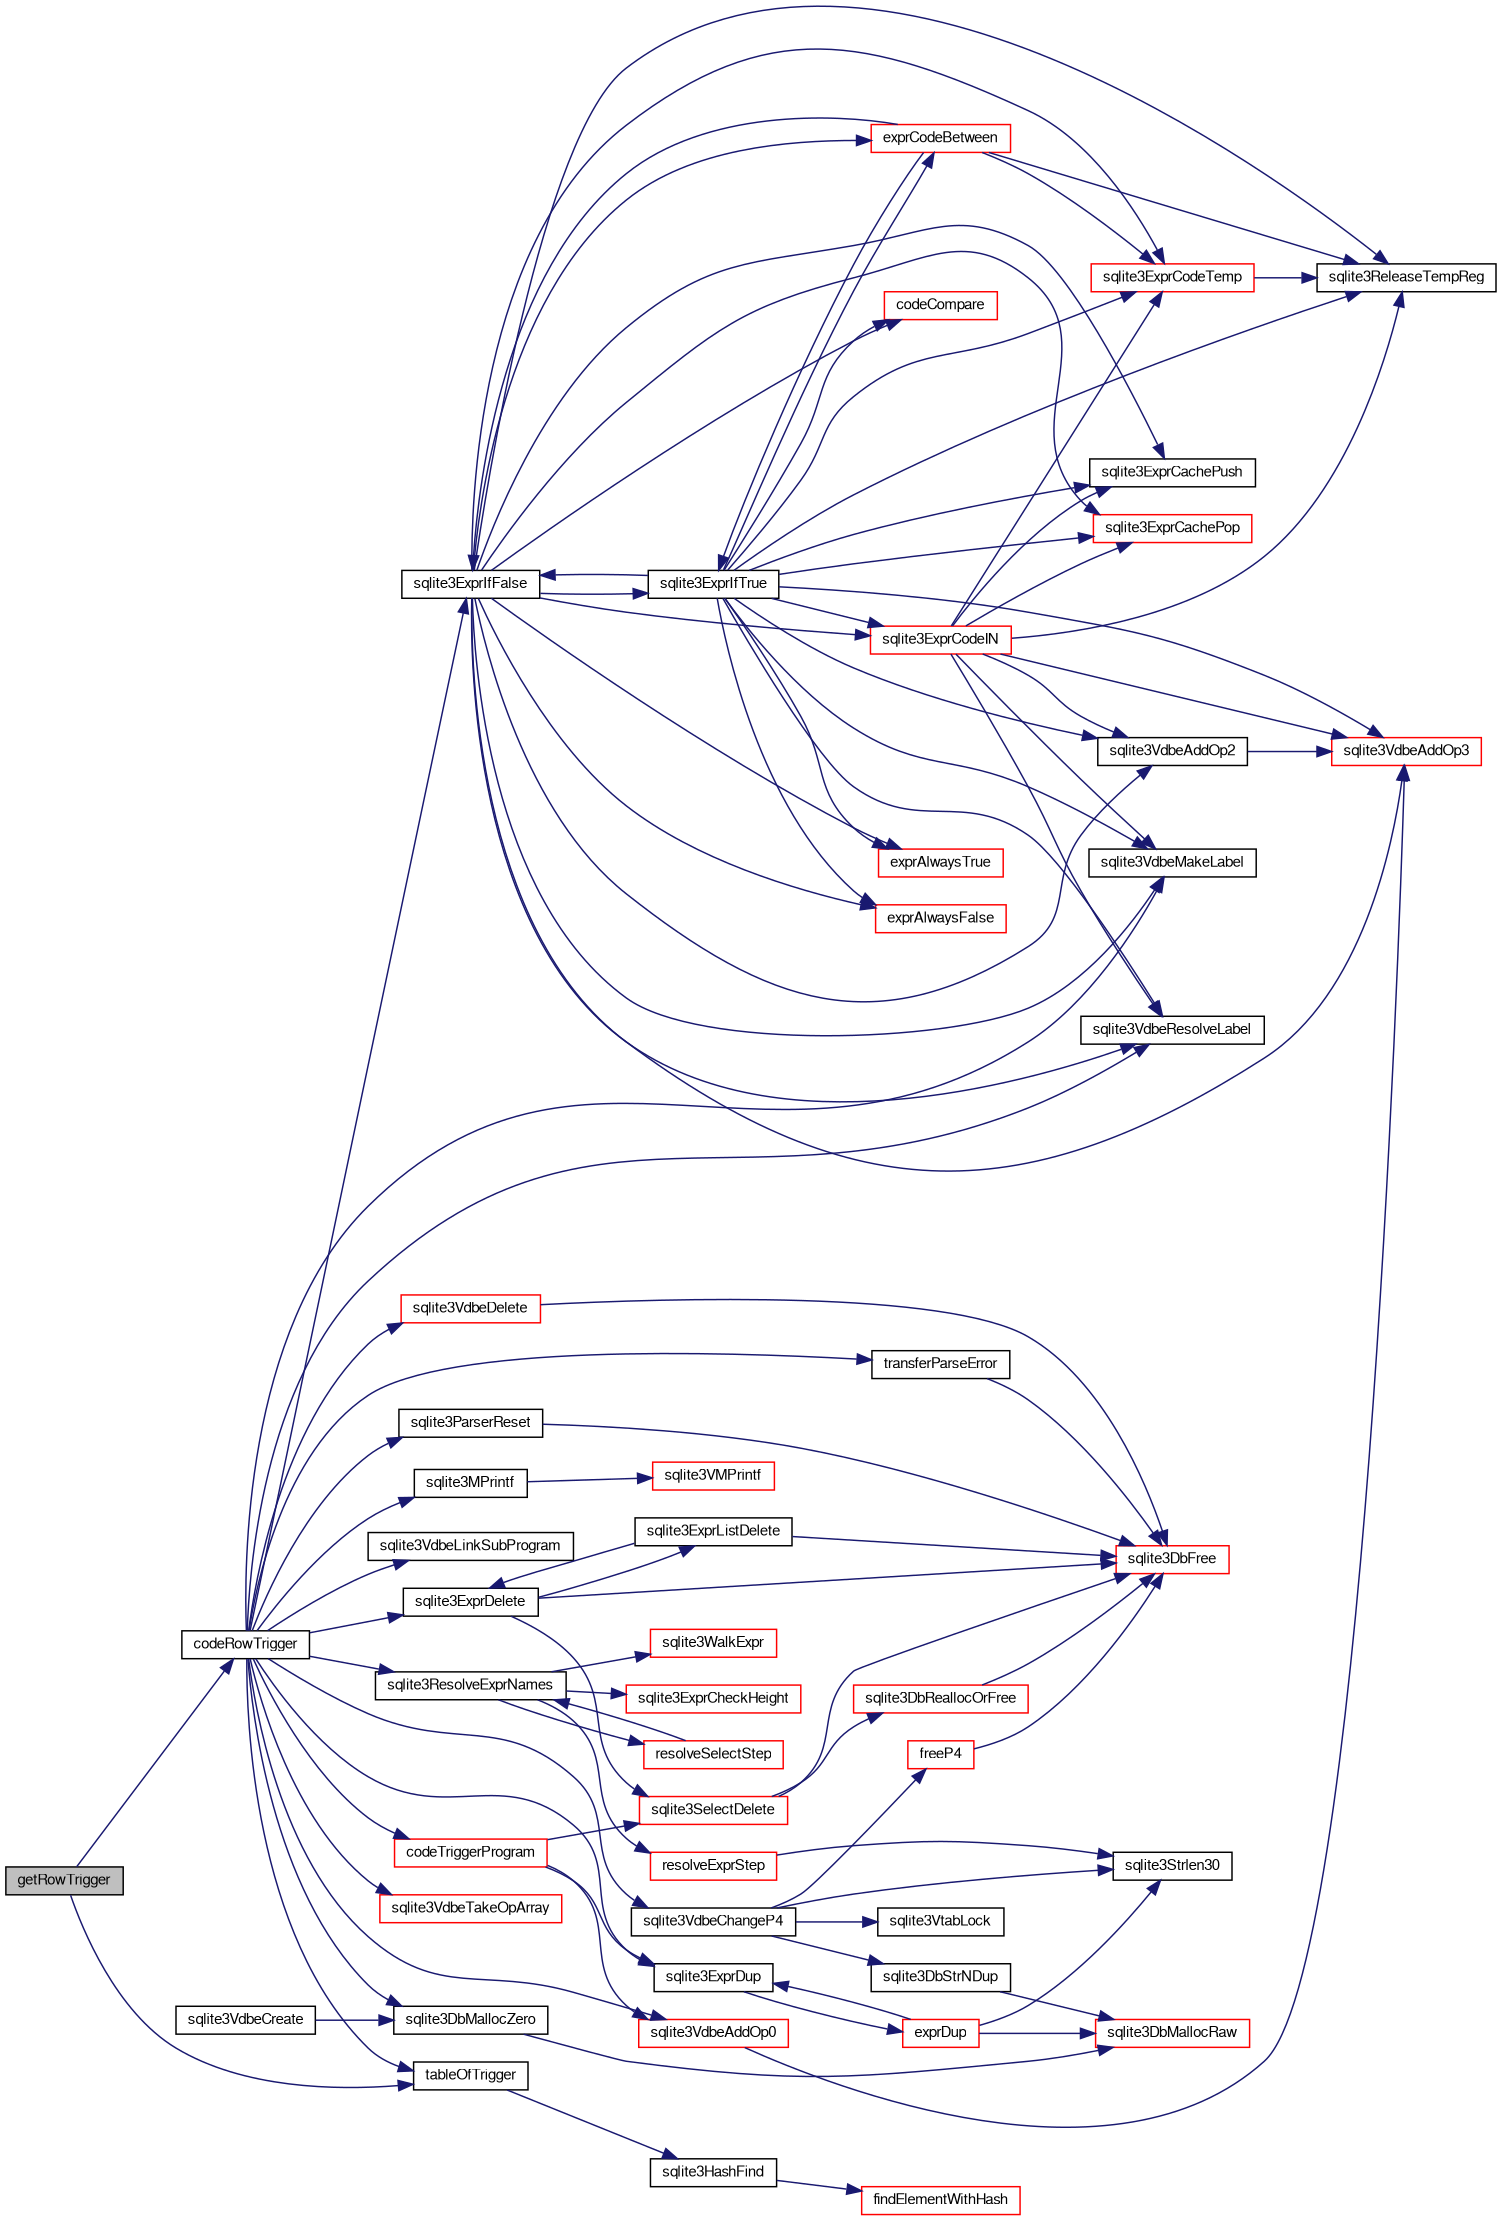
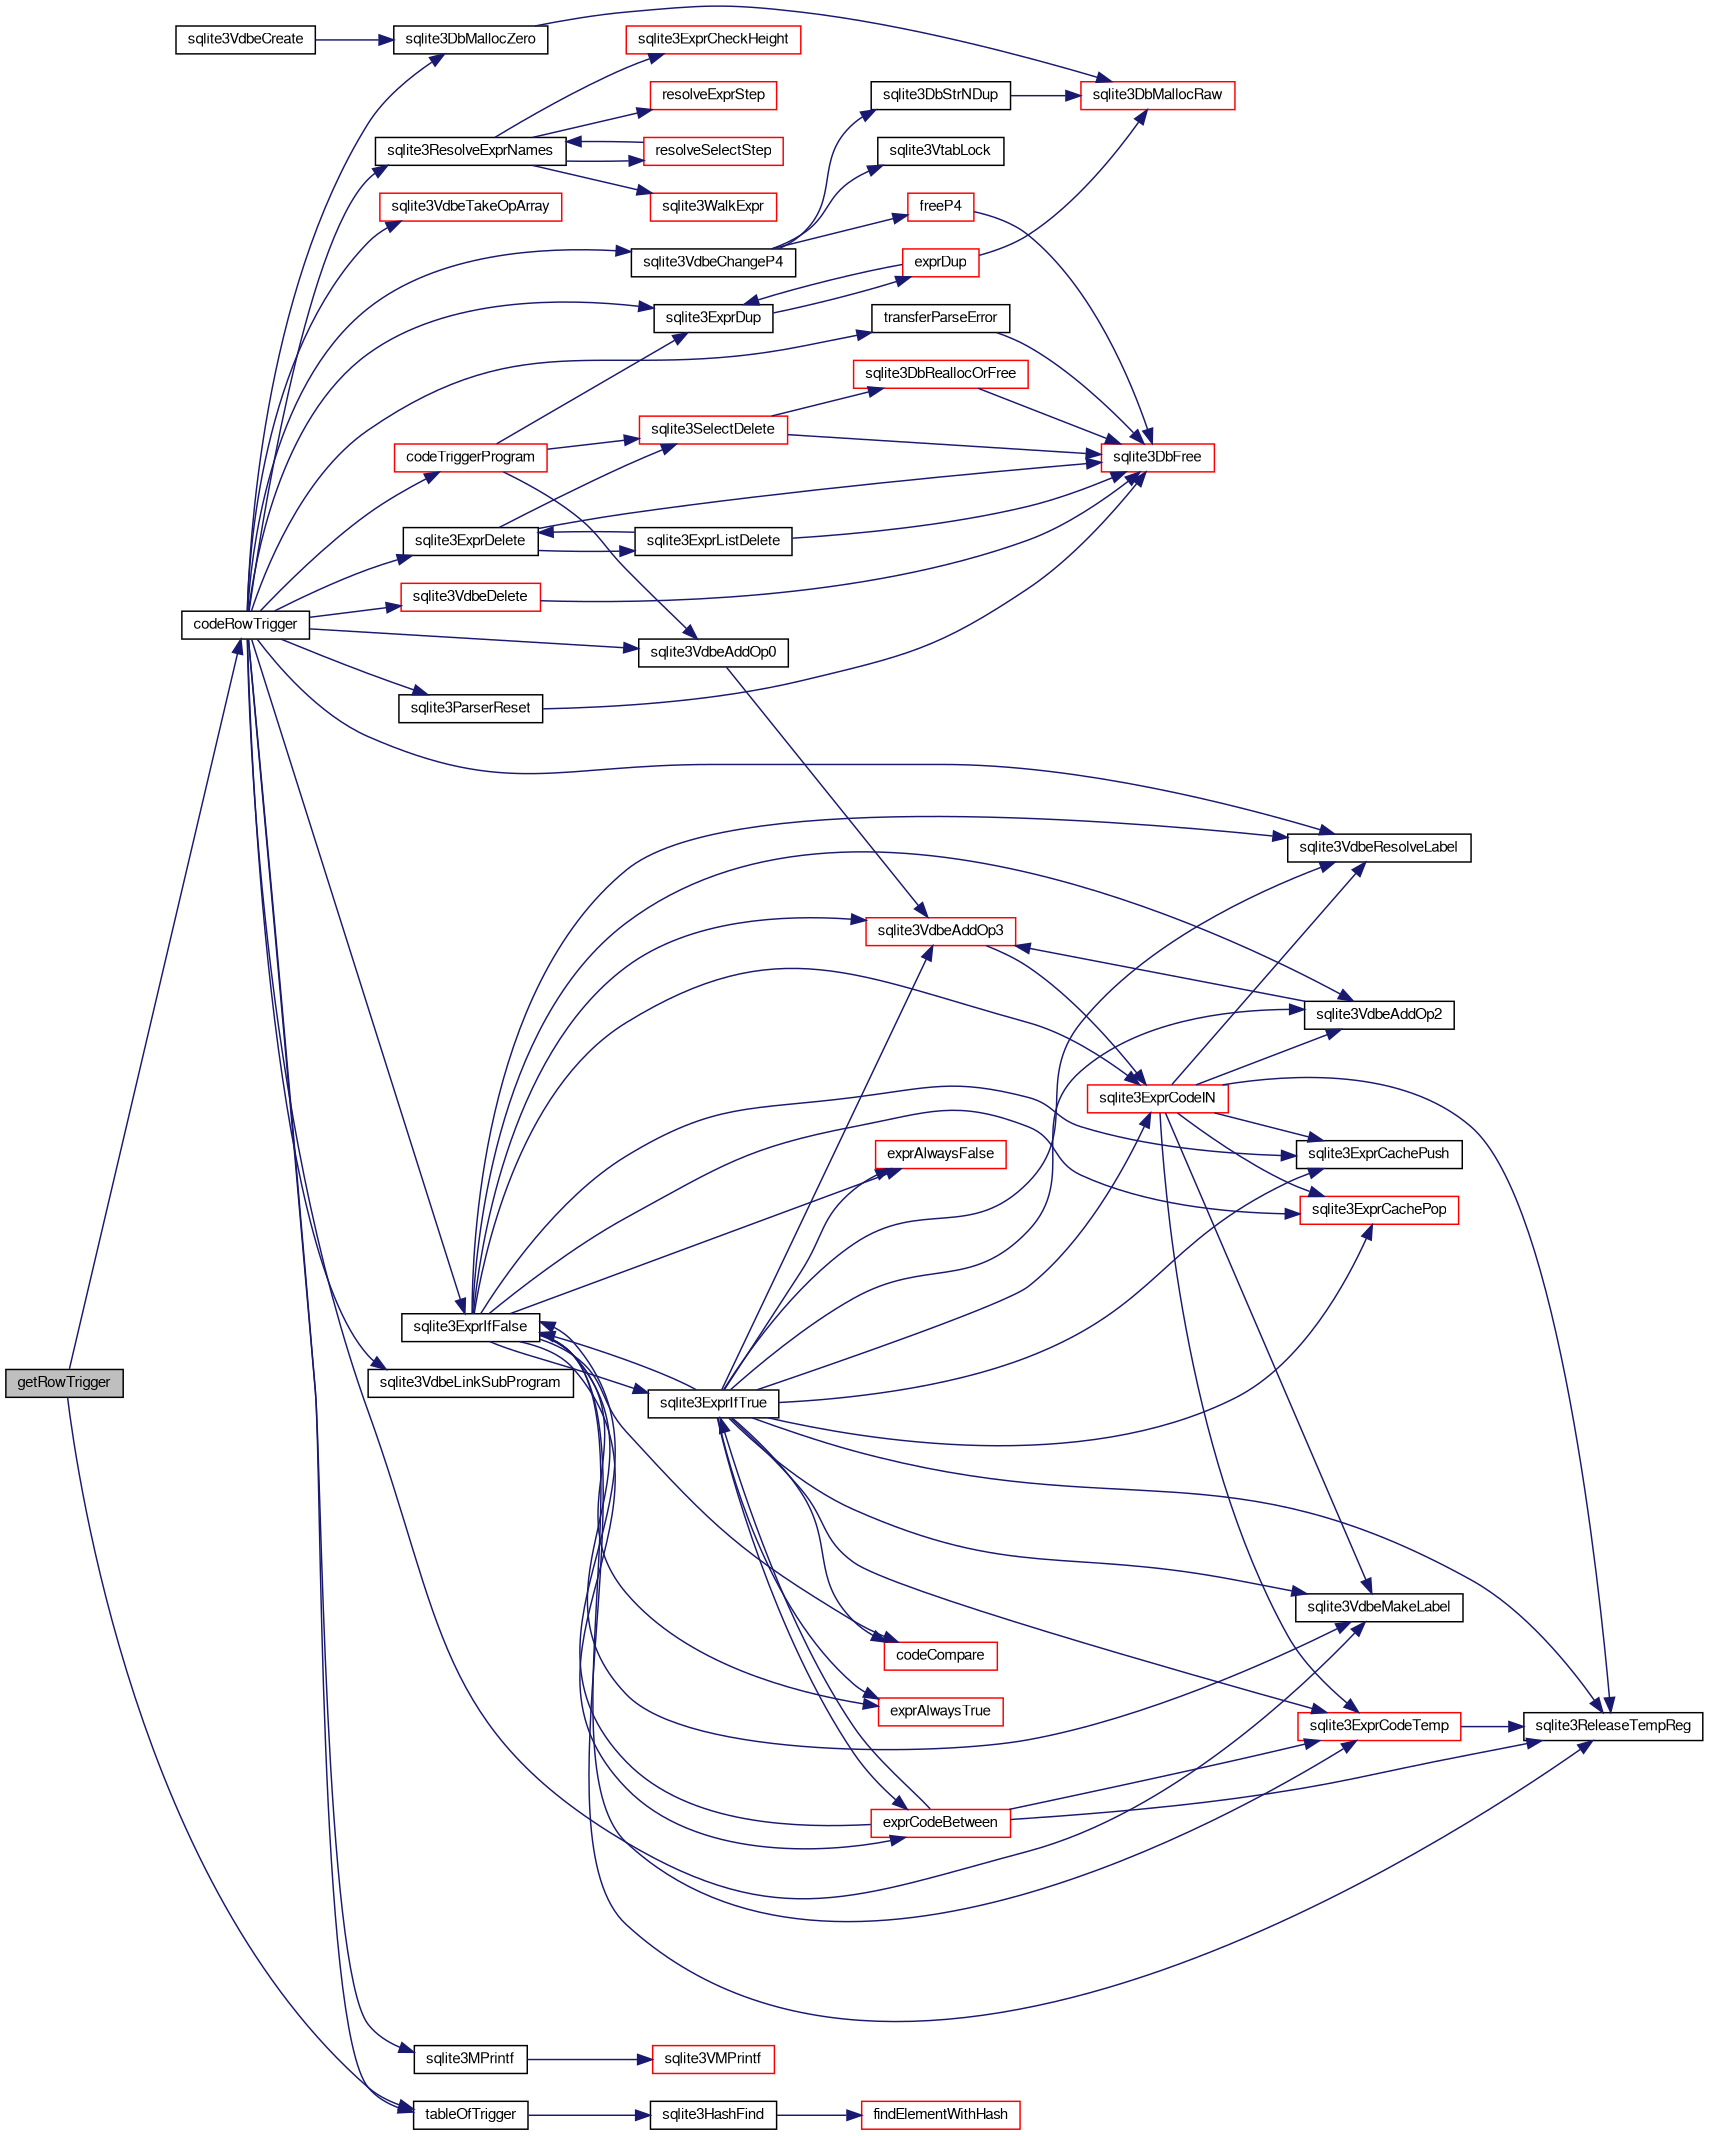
  digraph {
    rankdir=LR
    node [color=black fillcolor=white fontname=FreeSans fontsize=10 shape=record style=filled]
    edge [color=midnightblue fontname=FreeSans fontsize=10 labelfontname=FreeSans labelfontsize=10 style=solid]
    n1 [fillcolor=grey75 fontcolor=black height=0.2 label=getRowTrigger width=0.4]
    n2 [height=0.2 label=tableOfTrigger width=0.4]
    n3 [height=0.2 label=codeRowTrigger width=0.4]
    n4 [height=0.2 label=sqlite3HashFind width=0.4]
    n5 [height=0.2 label=sqlite3DbMallocZero width=0.4]
    n6 [height=0.2 label=sqlite3VdbeLinkSubProgram width=0.4]
-   n7 [color=red height=0.2 label=sqlite3VdbeAddOp0 width=0.4]
+   n7 [height=0.2 label=sqlite3VdbeAddOp0 width=0.4]
    n8 [height=0.2 label=sqlite3VdbeChangeP4 width=0.4]
    n9 [height=0.2 label=sqlite3MPrintf width=0.4]
    n10 [height=0.2 label=sqlite3ExprDup width=0.4]
    n11 [height=0.2 label=sqlite3ResolveExprNames width=0.4]
    n12 [height=0.2 label=sqlite3VdbeMakeLabel width=0.4]
    n13 [height=0.2 label=sqlite3ExprIfFalse width=0.4]
    n14 [height=0.2 label=sqlite3VdbeResolveLabel width=0.4]
    n15 [height=0.2 label=sqlite3ExprDelete width=0.4]
    n16 [color=red height=0.2 label=codeTriggerProgram width=0.4]
    n17 [height=0.2 label=transferParseError width=0.4]
    n18 [color=red height=0.2 label=sqlite3VdbeTakeOpArray width=0.4]
    n19 [color=red height=0.2 label=sqlite3VdbeDelete width=0.4]
    n20 [height=0.2 label=sqlite3ParserReset width=0.4]
    n21 [color=red height=0.2 label=findElementWithHash width=0.4]
    n22 [color=red height=0.2 label=sqlite3DbMallocRaw width=0.4]
    n23 [color=red height=0.2 label=sqlite3VdbeAddOp3 width=0.4]
    n24 [color=red height=0.2 label=freeP4 width=0.4]
    n25 [height=0.2 label=sqlite3VtabLock width=0.4]
-   n26 [height=0.2 label=sqlite3Strlen30 width=0.4]
    n27 [height=0.2 label=sqlite3DbStrNDup width=0.4]
    n28 [color=red height=0.2 label=sqlite3VMPrintf width=0.4]
    n29 [color=red height=0.2 label=exprDup width=0.4]
    n30 [color=red height=0.2 label=sqlite3ExprCheckHeight width=0.4]
    n31 [color=red height=0.2 label=resolveExprStep width=0.4]
    n32 [color=red height=0.2 label=resolveSelectStep width=0.4]
    n33 [color=red height=0.2 label=sqlite3WalkExpr width=0.4]
    n34 [height=0.2 label=sqlite3ExprCachePush width=0.4]
    n35 [color=red height=0.2 label=sqlite3ExprCachePop width=0.4]
    n36 [height=0.2 label=sqlite3ExprIfTrue width=0.4]
    n37 [color=red height=0.2 label=sqlite3ExprCodeTemp width=0.4]
    n38 [height=0.2 label=sqlite3ReleaseTempReg width=0.4]
    n39 [color=red height=0.2 label=codeCompare width=0.4]
    n40 [height=0.2 label=sqlite3VdbeAddOp2 width=0.4]
    n41 [color=red height=0.2 label=exprCodeBetween width=0.4]
    n42 [color=red height=0.2 label=sqlite3ExprCodeIN width=0.4]
    n43 [color=red height=0.2 label=exprAlwaysTrue width=0.4]
    n44 [color=red height=0.2 label=exprAlwaysFalse width=0.4]
    n45 [color=red height=0.2 label=sqlite3DbFree width=0.4]
    n46 [color=red height=0.2 label=sqlite3SelectDelete width=0.4]
    n47 [height=0.2 label=sqlite3ExprListDelete width=0.4]
    n48 [height=0.2 label=sqlite3VdbeCreate width=0.4]
    n49 [color=red height=0.2 label=sqlite3DbReallocOrFree width=0.4]
    n1 -> n2
    n1 -> n3
    n2 -> n4
    n3 -> n2
    n3 -> n5
    n3 -> n6
    n3 -> n7
    n3 -> n8
    n3 -> n9
    n3 -> n10
    n3 -> n11
    n3 -> n12
    n3 -> n13
    n3 -> n14
    n3 -> n15
    n3 -> n16
    n3 -> n17
    n3 -> n18
    n3 -> n19
    n3 -> n20
    n4 -> n21
    n5 -> n22
    n7 -> n23
    n8 -> n24
    n8 -> n25
-   n8 -> n26
    n8 -> n27
    n9 -> n28
    n10 -> n29
    n11 -> n30
    n11 -> n31
    n11 -> n32
    n11 -> n33
    n13 -> n12
    n13 -> n14
    n13 -> n23
    n13 -> n34
    n13 -> n35
    n13 -> n36
    n13 -> n37
    n13 -> n38
    n13 -> n39
    n13 -> n40
    n13 -> n41
    n13 -> n42
    n13 -> n43
    n13 -> n44
    n15 -> n45
    n15 -> n46
    n15 -> n47
    n16 -> n7
    n16 -> n10
    n16 -> n46
    n17 -> n45
    n19 -> n45
    n20 -> n45
    n24 -> n45
    n27 -> n22
    n29 -> n10
    n29 -> n22
-   n29 -> n26
-   n31 -> n26
    n32 -> n11
    n36 -> n12
    n36 -> n13
    n36 -> n14
    n36 -> n23
    n36 -> n34
    n36 -> n35
    n36 -> n37
    n36 -> n38
    n36 -> n39
    n36 -> n40
    n36 -> n41
    n36 -> n42
    n36 -> n43
    n36 -> n44
    n37 -> n38
    n40 -> n23
    n41 -> n13
    n41 -> n36
    n41 -> n37
    n41 -> n38
    n42 -> n12
    n42 -> n14
-   n42 -> n23
+   n23 -> n42
    n42 -> n34
    n42 -> n35
    n42 -> n37
    n42 -> n38
    n42 -> n40
    n46 -> n45
    n46 -> n49
    n47 -> n15
    n47 -> n45
    n48 -> n5
    n49 -> n45
  }
